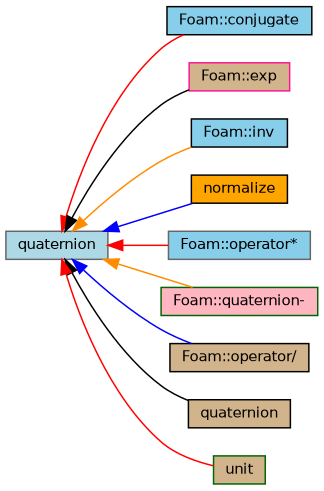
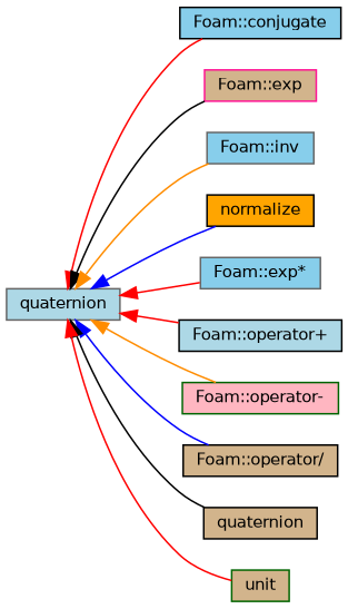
  digraph {
    rankdir=LR
    node [color=black fillcolor=tan fontname=Helvetica fontsize=10 shape=record style=filled]
    edge [color=red dir=back fontname=Helvetica fontsize=10 labelfontname=Helvetica labelfontsize=10 style=solid]
    n1 [color=gray40 fillcolor=lightblue fontcolor=black height=0.2 label=quaternion width=0.4]
    n2 [fillcolor=skyblue height=0.2 label="Foam::conjugate" width=0.4]
    n3 [color=deeppink height=0.2 label="Foam::exp" width=0.4]
-   n4 [fillcolor=skyblue height=0.2 label="Foam::inv" width=0.4]
+   n4 [color=gray40 fillcolor=skyblue height=0.2 label="Foam::inv" width=0.4]
    n5 [fillcolor=orange height=0.2 label=normalize width=0.4]
-   n6 [color=gray40 fillcolor=skyblue height=0.2 label="Foam::operator*" width=0.4]
-   n8 [color=darkgreen fillcolor=lightpink height=0.2 label="Foam::quaternion-" width=0.4]
+   n6 [color=gray40 fillcolor=skyblue height=0.2 label="Foam::exp*" width=0.4]
+   n7 [fillcolor=lightblue height=0.2 label="Foam::operator+" width=0.4]
+   n8 [color=darkgreen fillcolor=lightpink height=0.2 label="Foam::operator-" width=0.4]
    n9 [height=0.2 label="Foam::operator/" width=0.4]
    n10 [height=0.2 label=quaternion width=0.4]
    n11 [color=darkgreen height=0.2 label=unit width=0.4]
    n1 -> n2
    n1 -> n3 [color=black]
    n1 -> n4 [color=darkorange]
    n1 -> n5 [color=blue]
    n1 -> n6
+   n1 -> n7
    n1 -> n8 [color=darkorange]
    n1 -> n9 [color=blue]
    n1 -> n10 [color=black]
    n1 -> n11
  }
